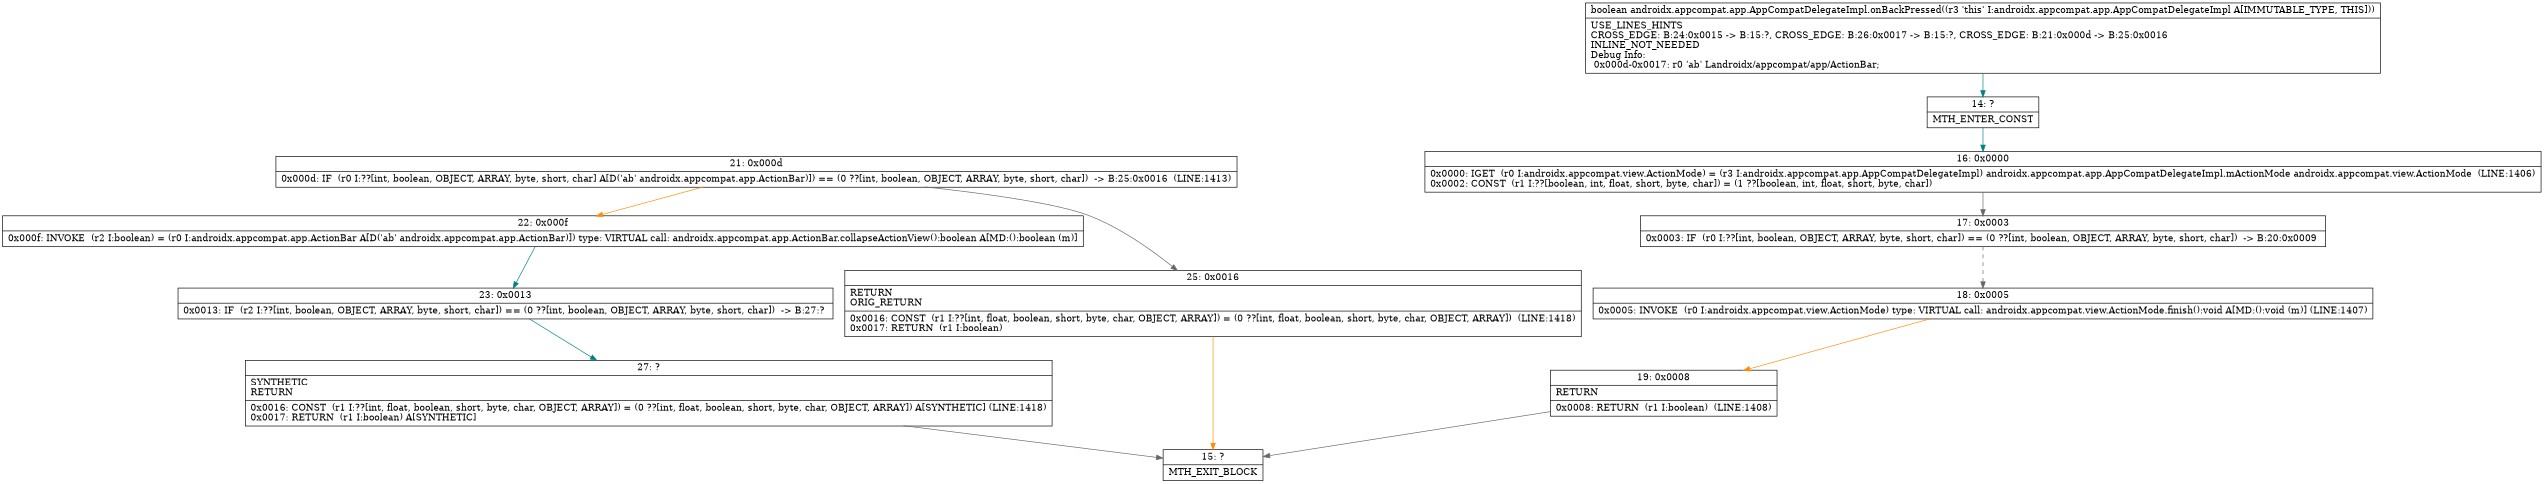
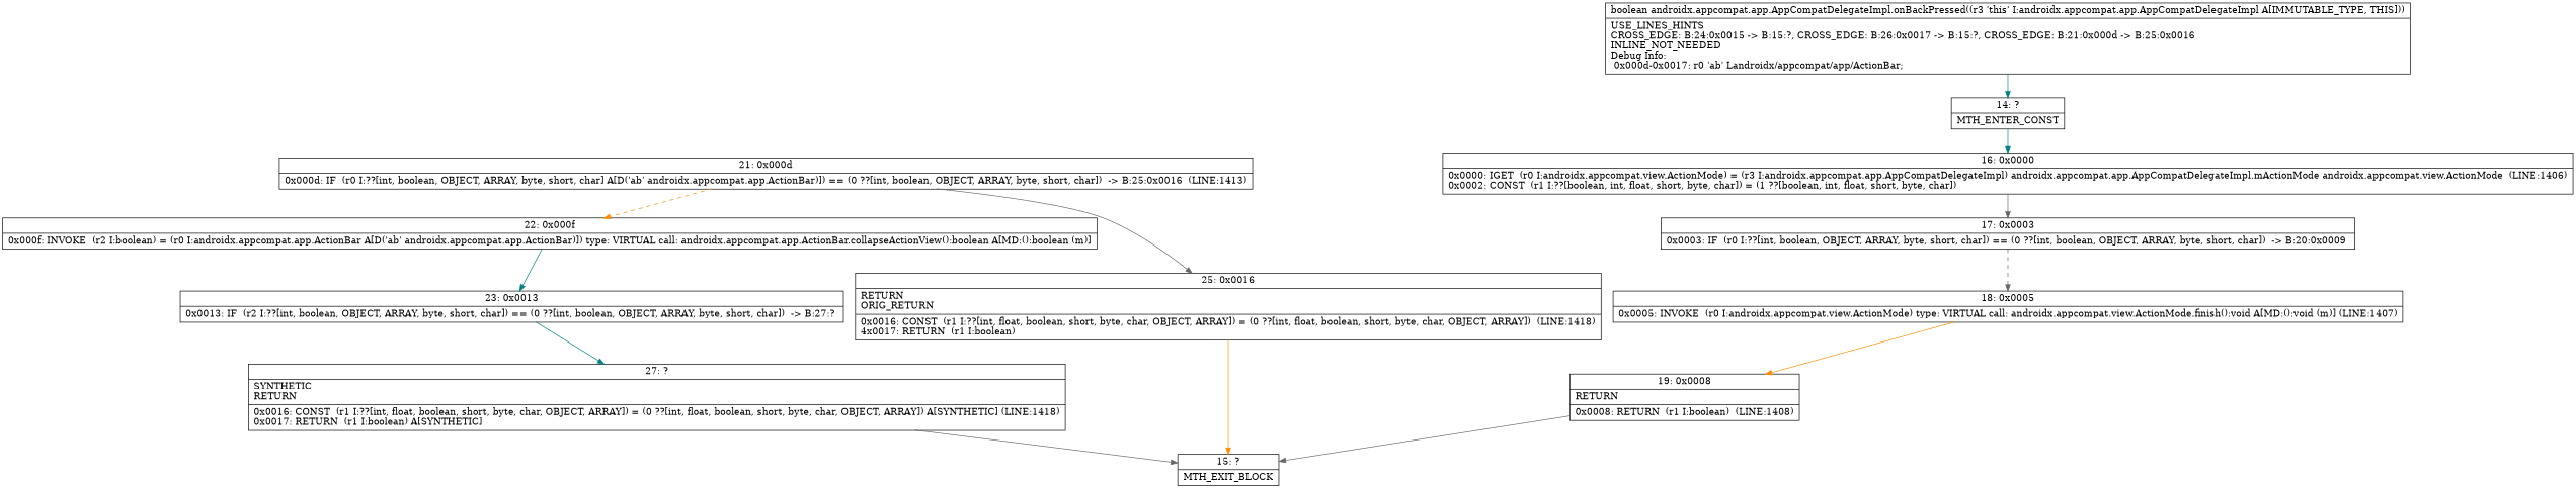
  digraph {
    node [shape=record]
    edge [color=gray40]
    n1 [label="{14\:\ ?|MTH_ENTER_CONST\l}"]
    n2 [label="{16\:\ 0x0000|0x0000: IGET  (r0 I:androidx.appcompat.view.ActionMode) = (r3 I:androidx.appcompat.app.AppCompatDelegateImpl) androidx.appcompat.app.AppCompatDelegateImpl.mActionMode androidx.appcompat.view.ActionMode  (LINE:1406)\l0x0002: CONST  (r1 I:??[boolean, int, float, short, byte, char]) = (1 ??[boolean, int, float, short, byte, char]) \l}"]
    n3 [label="{17\:\ 0x0003|0x0003: IF  (r0 I:??[int, boolean, OBJECT, ARRAY, byte, short, char]) == (0 ??[int, boolean, OBJECT, ARRAY, byte, short, char])  \-\> B:20:0x0009 \l}"]
    n4 [label="{18\:\ 0x0005|0x0005: INVOKE  (r0 I:androidx.appcompat.view.ActionMode) type: VIRTUAL call: androidx.appcompat.view.ActionMode.finish():void A[MD:():void (m)] (LINE:1407)\l}"]
    n5 [label="{19\:\ 0x0008|RETURN\l|0x0008: RETURN  (r1 I:boolean)  (LINE:1408)\l}"]
    n6 [label="{15\:\ ?|MTH_EXIT_BLOCK\l}"]
    n7 [label="{21\:\ 0x000d|0x000d: IF  (r0 I:??[int, boolean, OBJECT, ARRAY, byte, short, char] A[D('ab' androidx.appcompat.app.ActionBar)]) == (0 ??[int, boolean, OBJECT, ARRAY, byte, short, char])  \-\> B:25:0x0016  (LINE:1413)\l}"]
    n8 [label="{22\:\ 0x000f|0x000f: INVOKE  (r2 I:boolean) = (r0 I:androidx.appcompat.app.ActionBar A[D('ab' androidx.appcompat.app.ActionBar)]) type: VIRTUAL call: androidx.appcompat.app.ActionBar.collapseActionView():boolean A[MD:():boolean (m)]\l}"]
-   n9 [label="{25\:\ 0x0016|RETURN\lORIG_RETURN\l|0x0016: CONST  (r1 I:??[int, float, boolean, short, byte, char, OBJECT, ARRAY]) = (0 ??[int, float, boolean, short, byte, char, OBJECT, ARRAY])  (LINE:1418)\l0x0017: RETURN  (r1 I:boolean) \l}"]
+   n9 [label="{25\:\ 0x0016|RETURN\lORIG_RETURN\l|0x0016: CONST  (r1 I:??[int, float, boolean, short, byte, char, OBJECT, ARRAY]) = (0 ??[int, float, boolean, short, byte, char, OBJECT, ARRAY])  (LINE:1418)\l4x0017: RETURN  (r1 I:boolean) \l}"]
    n10 [label="{23\:\ 0x0013|0x0013: IF  (r2 I:??[int, boolean, OBJECT, ARRAY, byte, short, char]) == (0 ??[int, boolean, OBJECT, ARRAY, byte, short, char])  \-\> B:27:? \l}"]
    n11 [label="{27\:\ ?|SYNTHETIC\lRETURN\l|0x0016: CONST  (r1 I:??[int, float, boolean, short, byte, char, OBJECT, ARRAY]) = (0 ??[int, float, boolean, short, byte, char, OBJECT, ARRAY]) A[SYNTHETIC] (LINE:1418)\l0x0017: RETURN  (r1 I:boolean) A[SYNTHETIC]\l}"]
    n12 [label="{boolean androidx.appcompat.app.AppCompatDelegateImpl.onBackPressed((r3 'this' I:androidx.appcompat.app.AppCompatDelegateImpl A[IMMUTABLE_TYPE, THIS]))  | USE_LINES_HINTS\lCROSS_EDGE: B:24:0x0015 \-\> B:15:?, CROSS_EDGE: B:26:0x0017 \-\> B:15:?, CROSS_EDGE: B:21:0x000d \-\> B:25:0x0016\lINLINE_NOT_NEEDED\lDebug Info:\l  0x000d\-0x0017: r0 'ab' Landroidx\/appcompat\/app\/ActionBar;\l}"]
    n1 -> n2 [color=teal]
    n2 -> n3
    n3 -> n4 [style=dashed]
    n4 -> n5 [color=darkorange]
    n5 -> n6
-   n7 -> n8 [color=darkorange style=solid]
+   n7 -> n8 [color=darkorange style=dashed]
    n7 -> n9
    n8 -> n10 [color=teal]
    n9 -> n6 [color=darkorange]
    n10 -> n11 [color=teal]
    n11 -> n6
    n12 -> n1 [color=teal]
  }
